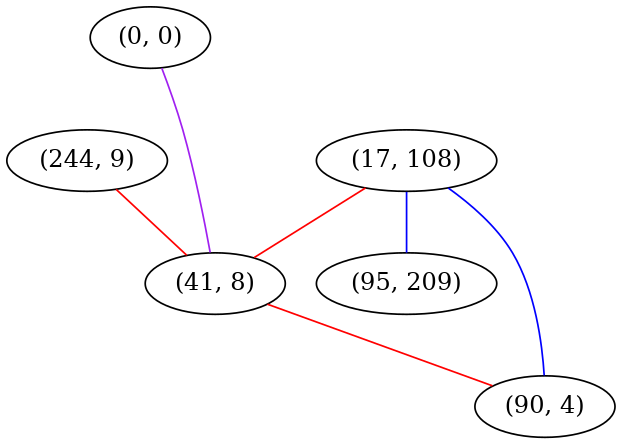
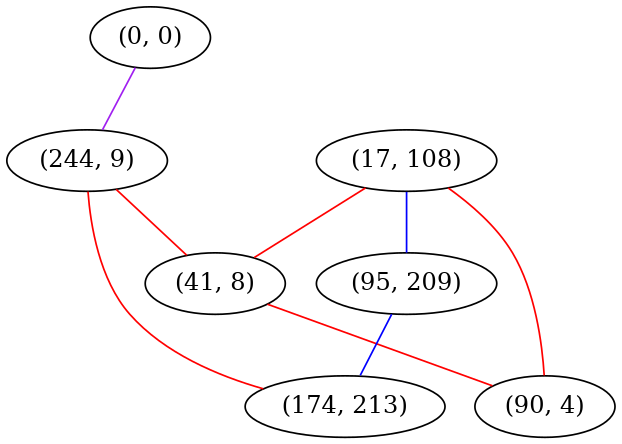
  graph {
    edge [color=red weight=1]
    "(0, 0)"
    "(41, 8)"
    "(90, 4)"
    n4 [label="(17, 108)"]
    "(95, 209)"
+   "(174, 213)"
    n7 [label="(244, 9)"]
-   "(0, 0)" -- "(41, 8)" [color=purple weight=4]
+   "(0, 0)" -- n7 [color=purple weight=4]
    "(41, 8)" -- "(90, 4)"
    n4 -- "(41, 8)"
-   n4 -- "(90, 4)" [color=blue weight=3]
+   n4 -- "(90, 4)" [weight=3]
    n4 -- "(95, 209)" [color=blue weight=3]
+   "(95, 209)" -- "(174, 213)" [color=blue weight=3]
    n7 -- "(41, 8)"
+   n7 -- "(174, 213)"
  }
